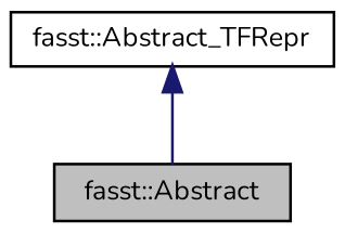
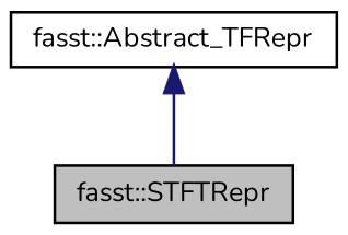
  digraph {
    fontname=Nunito
    node [color=black fontname=Nunito fontsize=10 shape=record style=filled]
-   n1 [fillcolor=grey75 fontcolor=black height=0.2 label="fasst::Abstract" width=0.4]
+   n1 [fillcolor=grey75 fontcolor=black height=0.2 label="fasst::STFTRepr" width=0.4]
    n2 [fillcolor=white height=0.2 label="fasst::Abstract_TFRepr" width=0.4]
    n2 -> n1 [color=midnightblue dir=back fontname=Nunito fontsize=10 labelfontname=Helvetica labelfontsize=10 style=solid]
  }
